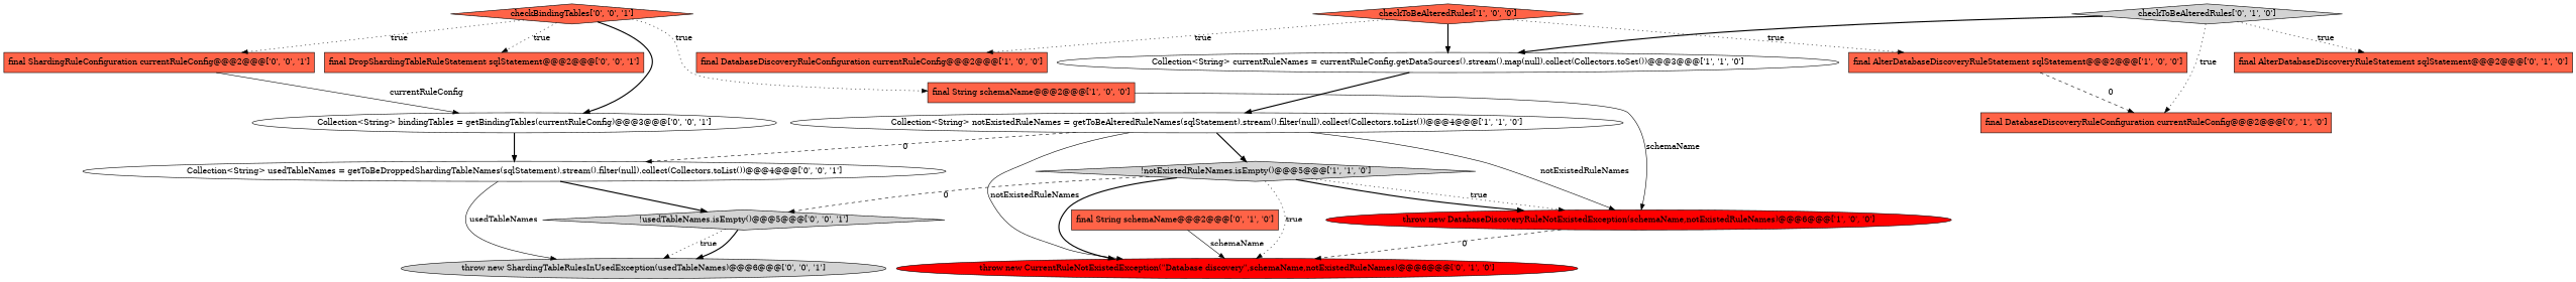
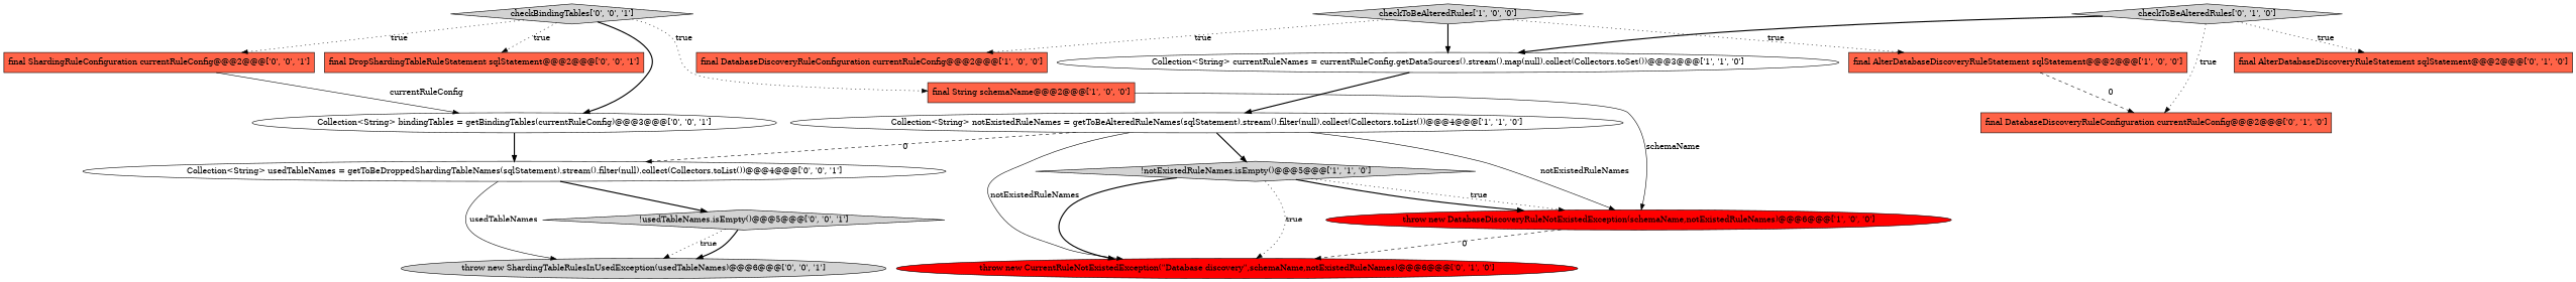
  digraph {
    node [fillcolor=tomato shape=box style=filled]
    edge [style=bold]
-   n1 [label="final String schemaName@@@2@@@['0', '1', '0']"]
    n2 [fillcolor=red label="throw new CurrentRuleNotExistedException(\"Database discovery\",schemaName,notExistedRuleNames)@@@6@@@['0', '1', '0']" shape=ellipse]
    n3 [label="final DatabaseDiscoveryRuleConfiguration currentRuleConfig@@@2@@@['0', '1', '0']"]
-   n4 [label="checkToBeAlteredRules['1', '0', '0']" shape=diamond]
+   n4 [fillcolor=lightgray label="checkToBeAlteredRules['1', '0', '0']" shape=diamond]
    n5 [fillcolor=white label="Collection<String> currentRuleNames = currentRuleConfig.getDataSources().stream().map(null).collect(Collectors.toSet())@@@3@@@['1', '1', '0']" shape=ellipse]
    n6 [label="final DatabaseDiscoveryRuleConfiguration currentRuleConfig@@@2@@@['1', '0', '0']"]
    n7 [label="final AlterDatabaseDiscoveryRuleStatement sqlStatement@@@2@@@['1', '0', '0']"]
    n8 [fillcolor=white label="Collection<String> notExistedRuleNames = getToBeAlteredRuleNames(sqlStatement).stream().filter(null).collect(Collectors.toList())@@@4@@@['1', '1', '0']" shape=ellipse]
    n9 [label="final String schemaName@@@2@@@['1', '0', '0']"]
    n10 [fillcolor=red label="throw new DatabaseDiscoveryRuleNotExistedException(schemaName,notExistedRuleNames)@@@6@@@['1', '0', '0']" shape=ellipse]
    n11 [fillcolor=lightgray label="!notExistedRuleNames.isEmpty()@@@5@@@['1', '1', '0']" shape=diamond]
    n12 [fillcolor=white label="Collection<String> usedTableNames = getToBeDroppedShardingTableNames(sqlStatement).stream().filter(null).collect(Collectors.toList())@@@4@@@['0', '0', '1']" shape=ellipse]
    n13 [fillcolor=lightgray label="!usedTableNames.isEmpty()@@@5@@@['0', '0', '1']" shape=diamond]
    n14 [fillcolor=lightgray label="throw new ShardingTableRulesInUsedException(usedTableNames)@@@6@@@['0', '0', '1']" shape=ellipse]
-   n15 [label="checkBindingTables['0', '0', '1']" shape=diamond]
+   n15 [fillcolor=lightgray label="checkBindingTables['0', '0', '1']" shape=diamond]
    n16 [label="final DropShardingTableRuleStatement sqlStatement@@@2@@@['0', '0', '1']"]
    n17 [label="final ShardingRuleConfiguration currentRuleConfig@@@2@@@['0', '0', '1']"]
    n18 [fillcolor=white label="Collection<String> bindingTables = getBindingTables(currentRuleConfig)@@@3@@@['0', '0', '1']" shape=ellipse]
    n19 [label="final AlterDatabaseDiscoveryRuleStatement sqlStatement@@@2@@@['0', '1', '0']"]
    n20 [fillcolor=lightgray label="checkToBeAlteredRules['0', '1', '0']" shape=diamond]
-   n1 -> n2 [label=schemaName style=solid]
    n4 -> n5
    n4 -> n6 [label=true style=dotted]
    n4 -> n7 [label=true style=dotted]
    n5 -> n8
    n7 -> n3 [label=0 style=dashed]
    n8 -> n2 [label=notExistedRuleNames style=solid]
    n8 -> n10 [label=notExistedRuleNames style=solid]
    n8 -> n11
    n8 -> n12 [label=0 style=dashed]
    n9 -> n10 [label=schemaName style=solid]
    n10 -> n2 [label=0 style=dashed]
    n11 -> n2
    n11 -> n2 [label=true style=dotted]
    n11 -> n10 [label=true style=dotted]
    n11 -> n10
-   n11 -> n13 [label=0 style=dashed]
    n12 -> n13
    n12 -> n14 [label=usedTableNames style=solid]
    n13 -> n14 [label=true style=dotted]
    n13 -> n14
    n15 -> n9 [label=true style=dotted]
    n15 -> n16 [label=true style=dotted]
    n15 -> n17 [label=true style=dotted]
    n15 -> n18
    n17 -> n18 [label=currentRuleConfig style=solid]
    n18 -> n12
    n20 -> n3 [label=true style=dotted]
    n20 -> n5
    n20 -> n19 [label=true style=dotted]
  }
